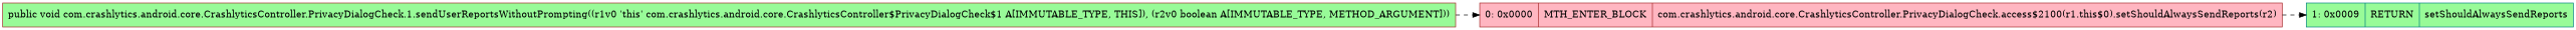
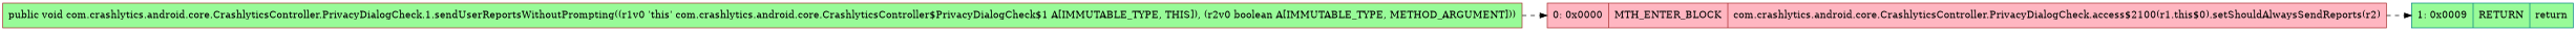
  digraph {
    rankdir=LR
    node [shape=record style=filled fillcolor=palegreen color=brown]
    edge [style=dashed]
    n1 [label="{0\:\ 0x0000|MTH_ENTER_BLOCK\l|com.crashlytics.android.core.CrashlyticsController.PrivacyDialogCheck.access$2100(r1.this$0).setShouldAlwaysSendReports(r2)\l}" fillcolor=lightpink]
-   n2 [label="{1\:\ 0x0009|RETURN\l|setShouldAlwaysSendReports\l}" color=teal]
+   n2 [label="{1\:\ 0x0009|RETURN\l|return\l}" color=teal]
    n3 [label="{public void com.crashlytics.android.core.CrashlyticsController.PrivacyDialogCheck.1.sendUserReportsWithoutPrompting((r1v0 'this' com.crashlytics.android.core.CrashlyticsController$PrivacyDialogCheck$1 A[IMMUTABLE_TYPE, THIS]), (r2v0 boolean A[IMMUTABLE_TYPE, METHOD_ARGUMENT])) }"]
    n1 -> n2
    n3 -> n1
  }
